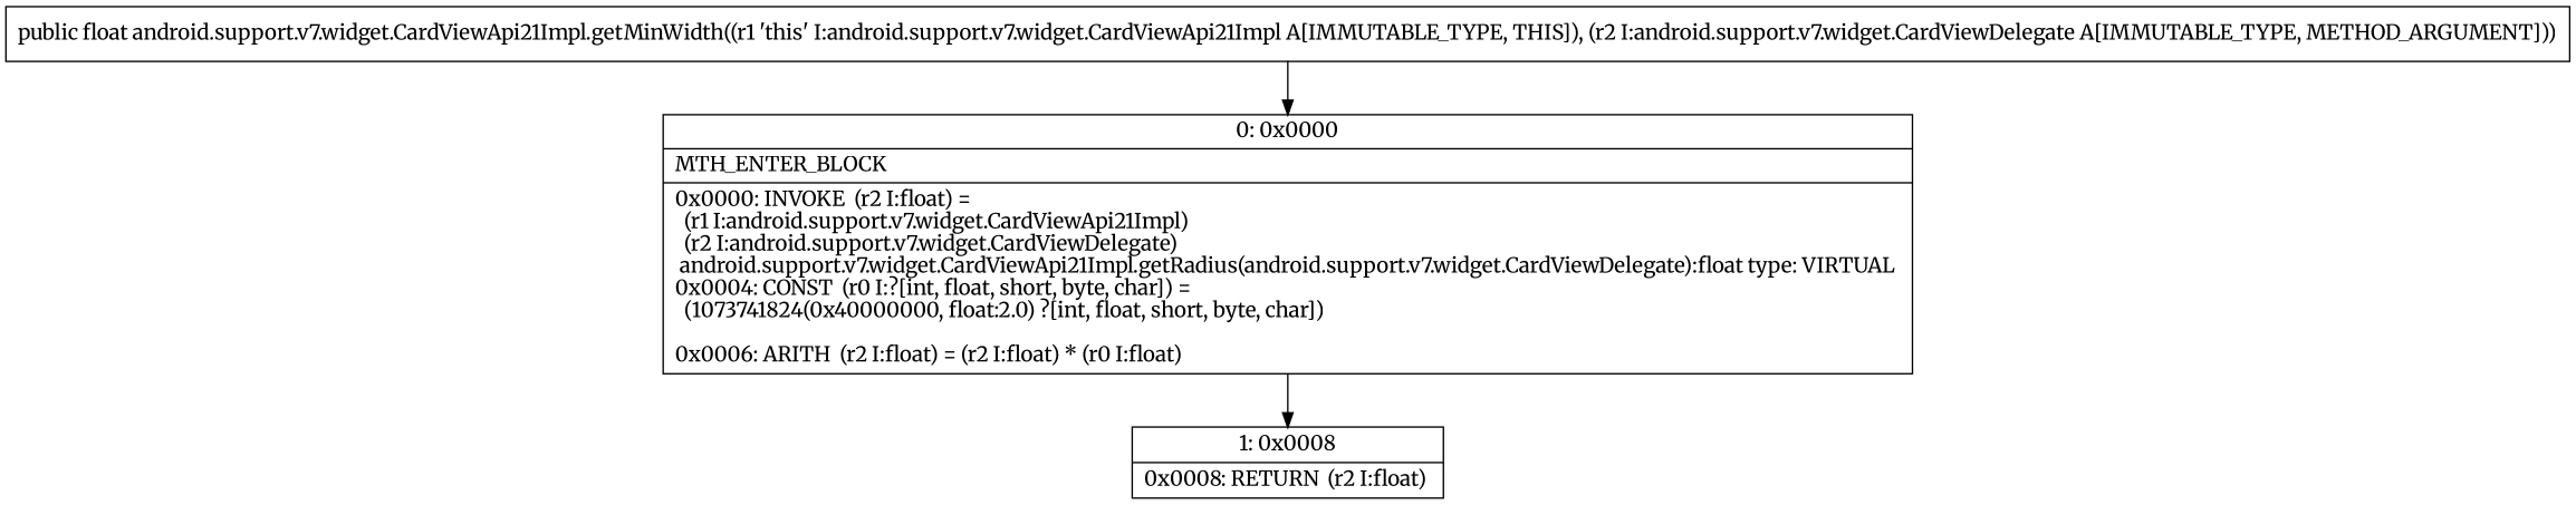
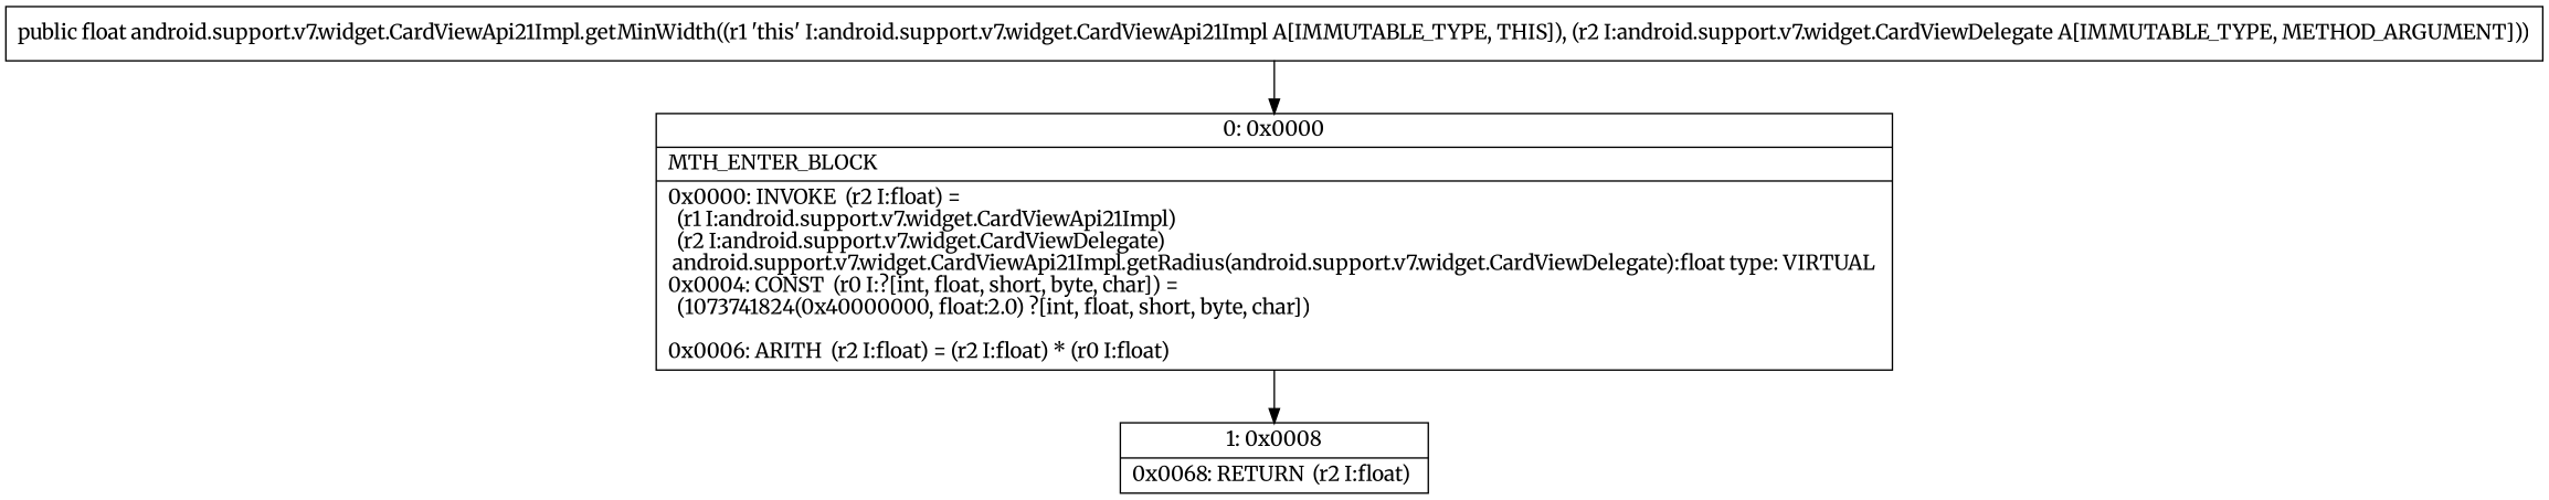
  digraph {
    fontname=Merriweather
    node [shape=record fontname=Merriweather]
    edge [fontname=Merriweather]
    n1 [label="{0\:\ 0x0000|MTH_ENTER_BLOCK\l|0x0000: INVOKE  (r2 I:float) = \l  (r1 I:android.support.v7.widget.CardViewApi21Impl)\l  (r2 I:android.support.v7.widget.CardViewDelegate)\l android.support.v7.widget.CardViewApi21Impl.getRadius(android.support.v7.widget.CardViewDelegate):float type: VIRTUAL \l0x0004: CONST  (r0 I:?[int, float, short, byte, char]) = \l  (1073741824(0x40000000, float:2.0) ?[int, float, short, byte, char])\l \l0x0006: ARITH  (r2 I:float) = (r2 I:float) * (r0 I:float) \l}"]
-   n2 [label="{1\:\ 0x0008|0x0008: RETURN  (r2 I:float) \l}"]
+   n2 [label="{1\:\ 0x0008|0x0068: RETURN  (r2 I:float) \l}"]
    n3 [label="{public float android.support.v7.widget.CardViewApi21Impl.getMinWidth((r1 'this' I:android.support.v7.widget.CardViewApi21Impl A[IMMUTABLE_TYPE, THIS]), (r2 I:android.support.v7.widget.CardViewDelegate A[IMMUTABLE_TYPE, METHOD_ARGUMENT])) }"]
    n1 -> n2
    n3 -> n1
  }
